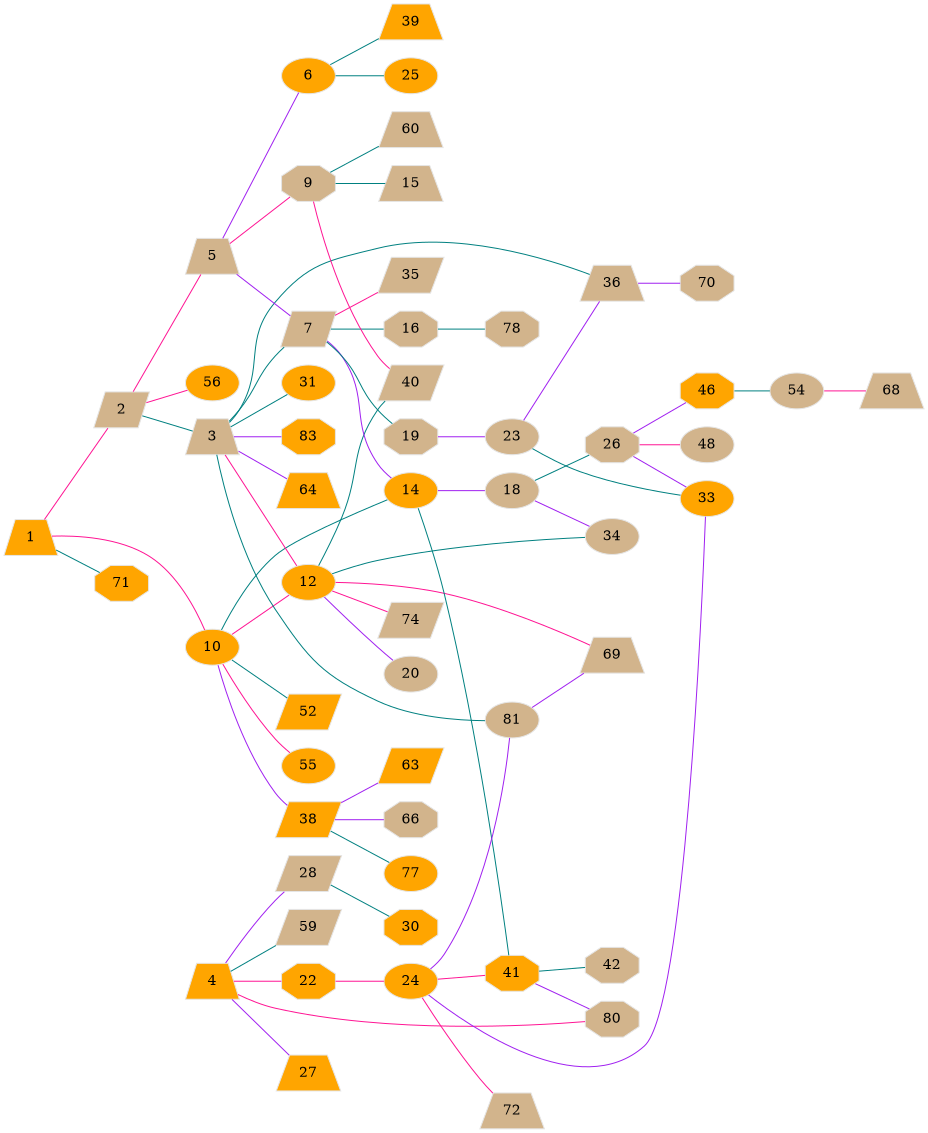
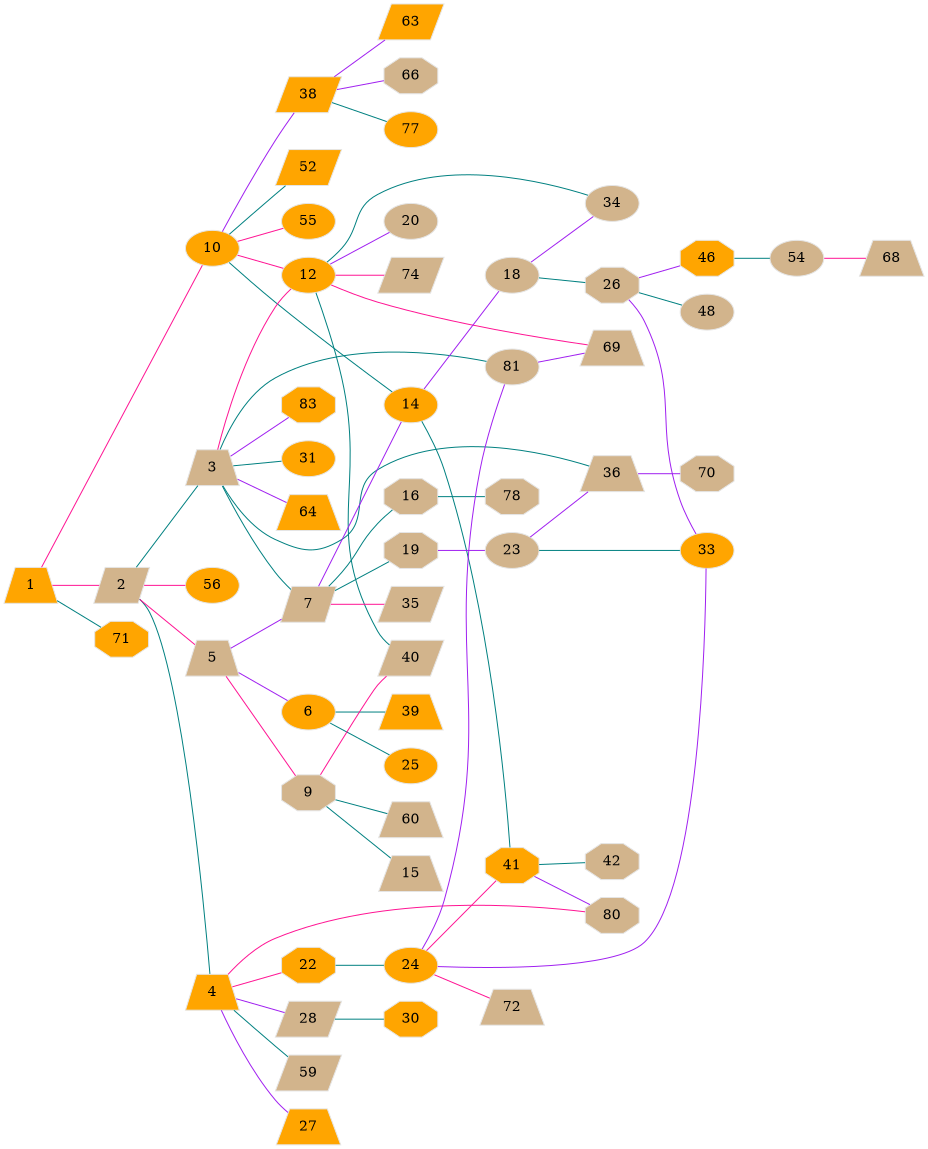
  graph {
    rankdir=LR
    node [color=gray90 fillcolor=tan shape=ellipse style=filled]
    edge [color=teal]
    1 [fillcolor=orange shape=trapezium super="+61"]
    2 [shape=parallelogram super="+8"]
    10 [fillcolor=orange super="+17"]
    71 [fillcolor=orange shape=octagon]
    3 [shape=trapezium super="+11"]
    4 [fillcolor=orange shape=trapezium super="+29"]
    5 [shape=trapezium super="+37"]
    56 [fillcolor=orange]
    12 [fillcolor=orange super="+53"]
    14 [fillcolor=orange]
    38 [fillcolor=orange shape=parallelogram super="+45"]
    52 [fillcolor=orange shape=parallelogram]
    55 [fillcolor=orange]
    7 [shape=parallelogram super="+13"]
    31 [fillcolor=orange]
    36 [shape=trapezium super="+44"]
    64 [fillcolor=orange shape=trapezium]
    81
    83 [fillcolor=orange shape=octagon]
    22 [fillcolor=orange shape=octagon]
    27 [fillcolor=orange shape=trapezium]
    28 [shape=parallelogram super="+51"]
    59 [shape=parallelogram]
    80 [shape=octagon]
    6 [fillcolor=orange]
    9 [shape=octagon super="+21"]
    16 [shape=octagon super="+73"]
    19 [shape=octagon]
    35 [shape=parallelogram]
    40 [shape=parallelogram super="+57"]
    20
    34 [super="+43"]
    69 [shape=trapezium]
    74 [shape=parallelogram]
    70 [shape=octagon]
    24 [fillcolor=orange super="+58"]
    30 [fillcolor=orange shape=octagon]
    25 [fillcolor=orange]
    39 [fillcolor=orange shape=trapezium super="+49"]
    15 [shape=trapezium]
    60 [shape=trapezium]
    18
    41 [fillcolor=orange shape=octagon super="+62"]
    78 [shape=octagon]
    23 [super="+76"]
    63 [fillcolor=orange shape=parallelogram]
    66 [shape=octagon]
    77 [fillcolor=orange]
    26 [shape=octagon super="+32"]
    42 [shape=octagon super="+79"]
    33 [fillcolor=orange super="+65"]
    46 [fillcolor=orange shape=octagon]
    48 [super="+50"]
    72 [shape=trapezium]
    54 [super="+67"]
    68 [shape=trapezium]
    1 -- 2 [color=deeppink]
    1 -- 10 [color=deeppink]
    1 -- 71
    2 -- 3
+   2 -- 4
    2 -- 5 [color=deeppink]
    2 -- 56 [color=deeppink]
    10 -- 12 [color=deeppink]
    10 -- 14
    10 -- 38 [color=purple]
    10 -- 52
    10 -- 55 [color=deeppink]
    3 -- 12 [color=deeppink]
    3 -- 7
    3 -- 31
    3 -- 36
    3 -- 64 [color=purple]
    3 -- 81
    3 -- 83 [color=purple]
    4 -- 22 [color=deeppink]
    4 -- 27 [color=purple]
    4 -- 28 [color=purple]
    4 -- 59
    4 -- 80 [color=deeppink]
    5 -- 7 [color=purple]
    5 -- 6 [color=purple]
    5 -- 9 [color=deeppink]
    12 -- 40
    12 -- 20 [color=purple]
    12 -- 34
    12 -- 69 [color=deeppink]
    12 -- 74 [color=deeppink]
    14 -- 18 [color=purple]
    14 -- 41
    38 -- 63 [color=purple]
    38 -- 66 [color=purple]
    38 -- 77
    7 -- 14 [color=purple]
    7 -- 16
    7 -- 19
    7 -- 35 [color=deeppink]
    36 -- 70 [color=purple]
    81 -- 69 [color=purple]
-   22 -- 24 [color=deeppink]
+   22 -- 24
    28 -- 30
    6 -- 25
    6 -- 39
    9 -- 40 [color=deeppink]
    9 -- 15
    9 -- 60
    16 -- 78
    19 -- 23 [color=purple]
    24 -- 81 [color=purple]
    24 -- 41 [color=deeppink]
    24 -- 33 [color=purple]
    24 -- 72 [color=deeppink]
    18 -- 34 [color=purple]
    18 -- 26
    41 -- 80 [color=purple]
    41 -- 42
    23 -- 36 [color=purple]
    23 -- 33
    26 -- 33 [color=purple]
    26 -- 46 [color=purple]
-   26 -- 48 [color=deeppink]
+   26 -- 48
    46 -- 54
    54 -- 68 [color=deeppink]
  }
